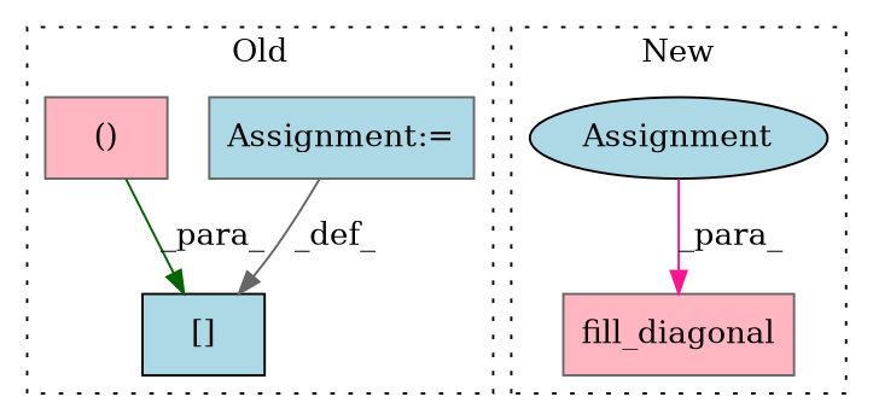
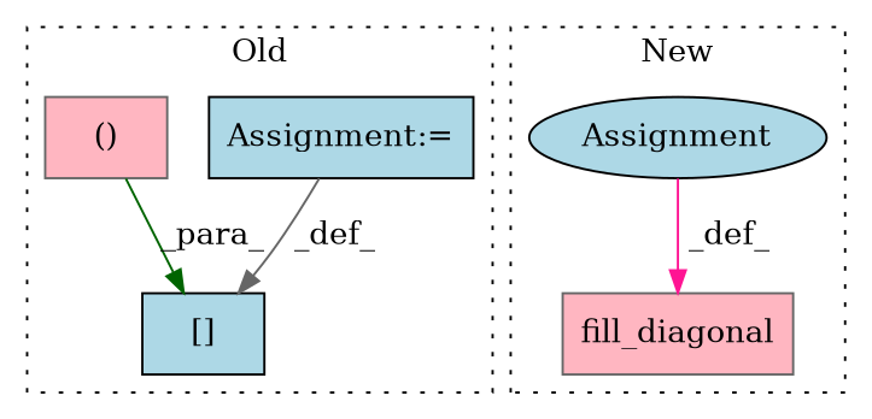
  digraph {
    node [color=gray40 fillcolor=lightblue l=1 shape=box style=filled]
    n1 [a=2 color=black l="24,2" label="[]" s="1047,1154"]
-   n2 [a=7 label="Assignment:=" s=1156]
+   n2 [a=7 color=black label="Assignment:=" s=1156]
    n3 [a=106 fillcolor=lightpink l=83 label="()" s=1071]
    n4 [a=32 fillcolor=lightpink l="14,1" label=fill_diagonal s="1053,1087"]
    n5 [a=34 color=black label=Assignment s=1086 shape=ellipse]
    subgraph cluster_1 {
      label=Old
      style=dotted
      n1
      n2
      n3
    }
    subgraph cluster_2 {
      label=New
      style=dotted
      n4
      n5
    }
    n2 -> n1 [color=gray40 label=_def_]
    n3 -> n1 [color=darkgreen label=_para_]
-   n5 -> n4 [color=deeppink label=_para_]
+   n5 -> n4 [color=deeppink label=_def_]
  }
